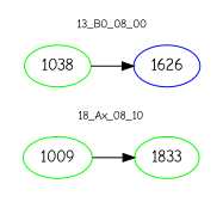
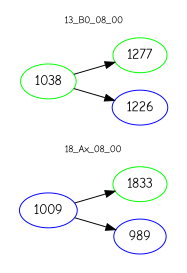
  digraph {
    fontname="Comic Neue"
    rankdir=LR
    node [color=green fontname="Comic Neue"]
    edge [color=black fontname="Comic Neue"]
-   n1 [label=1009]
+   n1 [color=blue label=1009]
+   n2 [color=blue label=989]
    n3 [label=1833]
    n4 [label=1038]
-   n5 [color=blue label=1626]
+   n5 [color=blue label=1226]
+   n6 [label=1277]
    subgraph cluster_1 {
      color=white
      fontsize=10
-     label="18_Ax_08_10"
+     label="18_Ax_08_00"
      n1
+     n2
      n3
    }
    subgraph cluster_2 {
      color=white
      fontsize=10
      label="13_B0_08_00"
      n4
      n5
+     n6
    }
+   n1 -> n2
    n1 -> n3
    n4 -> n5
+   n4 -> n6
  }
